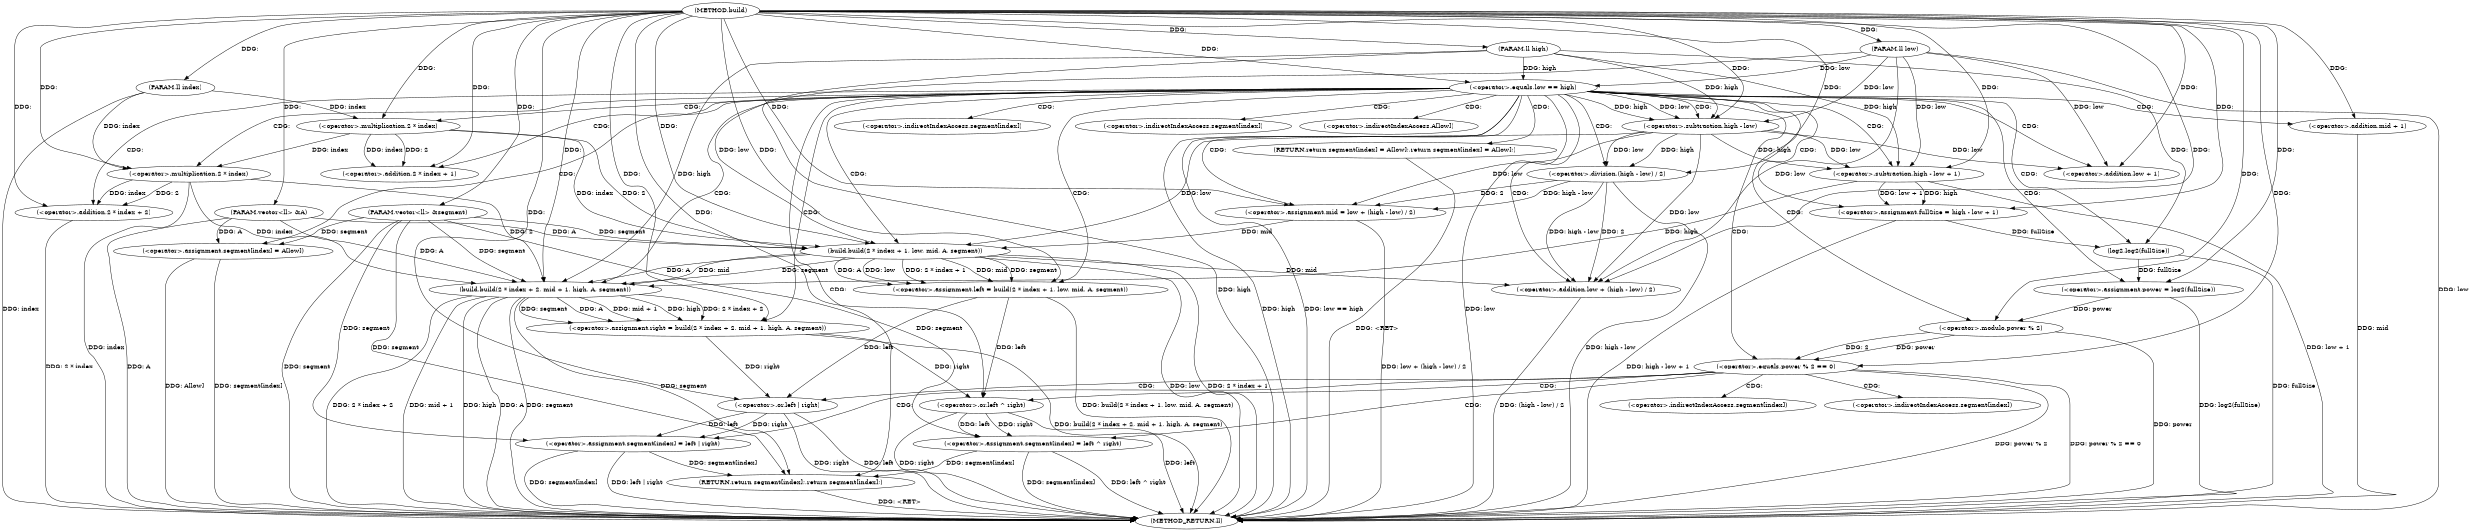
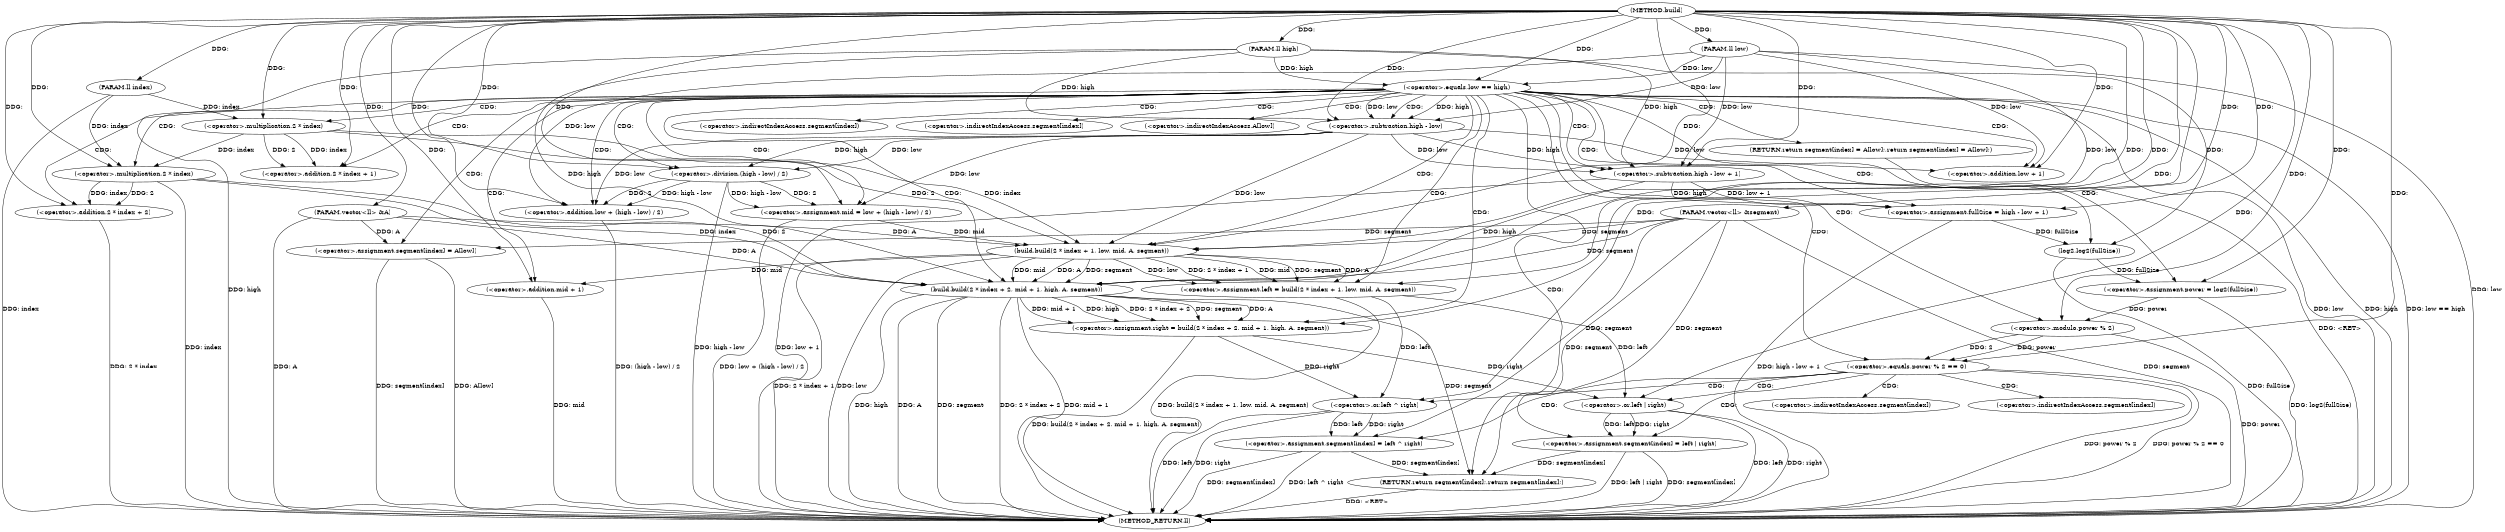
  digraph {
    n1 [label="(METHOD,build)"]
    n2 [label="(PARAM,ll index)"]
    n3 [label="(PARAM,ll low)"]
    n4 [label="(PARAM,ll high)"]
    n5 [label="(PARAM,vector<ll> &A)"]
    n6 [label="(PARAM,vector<ll> &segment)"]
    n7 [label="(<operator>.assignment,mid = low + (high - low) / 2)"]
    n8 [label="(<operator>.assignment,fullSize = high - low + 1)"]
    n9 [label="(<operator>.assignment,left = build(2 * index + 1, low, mid, A, segment))"]
    n10 [label="(<operator>.assignment,right = build(2 * index + 2, mid + 1, high, A, segment))"]
    n11 [label="(<operator>.assignment,power = log2(fullSize))"]
    n12 [label="(<operator>.equals,low == high)"]
    n13 [label="(<operator>.equals,power % 2 == 0)"]
    n14 [label="(<operator>.addition,low + (high - low) / 2)"]
    n15 [label="(<operator>.subtraction,high - low + 1)"]
    n16 [label="(build,build(2 * index + 1, low, mid, A, segment))"]
    n17 [label="(build,build(2 * index + 2, mid + 1, high, A, segment))"]
    n18 [label="(<operator>.division,(high - low) / 2)"]
    n19 [label="(<operator>.addition,low + 1)"]
    n20 [label="(<operator>.addition,2 * index + 1)"]
    n21 [label="(<operator>.addition,2 * index + 2)"]
    n22 [label="(<operator>.addition,mid + 1)"]
    n23 [label="(<operator>.modulo,power % 2)"]
    n24 [label="(<operator>.or,left ^ right)"]
    n25 [label="(<operator>.subtraction,high - low)"]
    n26 [label="(<operator>.multiplication,2 * index)"]
    n27 [label="(<operator>.multiplication,2 * index)"]
    n28 [label="(<operator>.or,left | right)"]
    n29 [label="(METHOD_RETURN,ll)"]
    n30 [label="(log2,log2(fullSize))"]
    n31 [label="(<operator>.assignment,segment[index] = A[low])"]
    n32 [label="(RETURN,return segment[index];,return segment[index];)"]
    n33 [label="(<operator>.assignment,segment[index] = left ^ right)"]
    n34 [label="(<operator>.assignment,segment[index] = left | right)"]
    n35 [label="(RETURN,return segment[index] = A[low];,return segment[index] = A[low];)"]
    n36 [label="(<operator>.indirectIndexAccess,segment[index])"]
    n37 [label="(<operator>.indirectIndexAccess,segment[index])"]
    n38 [label="(<operator>.indirectIndexAccess,A[low])"]
    n39 [label="(<operator>.indirectIndexAccess,segment[index])"]
    n40 [label="(<operator>.indirectIndexAccess,segment[index])"]
    n1 -> n2 [label="DDG: "]
    n1 -> n3 [label="DDG: "]
    n1 -> n4 [label="DDG: "]
    n1 -> n5 [label="DDG: "]
    n1 -> n6 [label="DDG: "]
    n1 -> n7 [label="DDG: "]
    n1 -> n8 [label="DDG: "]
    n1 -> n9 [label="DDG: "]
    n1 -> n10 [label="DDG: "]
    n1 -> n11 [label="DDG: "]
    n1 -> n12 [label="DDG: "]
    n1 -> n13 [label="DDG: "]
    n1 -> n14 [label="DDG: "]
    n1 -> n15 [label="DDG: "]
    n1 -> n16 [label="DDG: "]
    n1 -> n17 [label="DDG: "]
    n1 -> n18 [label="DDG: "]
    n1 -> n19 [label="DDG: "]
    n1 -> n20 [label="DDG: "]
    n1 -> n21 [label="DDG: "]
    n1 -> n22 [label="DDG: "]
    n1 -> n23 [label="DDG: "]
    n1 -> n24 [label="DDG: "]
    n1 -> n25 [label="DDG: "]
    n1 -> n26 [label="DDG: "]
    n1 -> n27 [label="DDG: "]
    n1 -> n28 [label="DDG: "]
    n2 -> n26 [label="DDG: index"]
    n2 -> n27 [label="DDG: index"]
    n2 -> n29 [label="DDG: index"]
    n3 -> n12 [label="DDG: low"]
    n3 -> n14 [label="DDG: low"]
    n3 -> n15 [label="DDG: low"]
    n3 -> n16 [label="DDG: low"]
    n3 -> n19 [label="DDG: low"]
    n3 -> n25 [label="DDG: low"]
    n3 -> n29 [label="DDG: low"]
    n4 -> n12 [label="DDG: high"]
    n4 -> n15 [label="DDG: high"]
    n4 -> n17 [label="DDG: high"]
    n4 -> n25 [label="DDG: high"]
    n4 -> n29 [label="DDG: high"]
    n4 -> n30 [label="DDG: "]
    n5 -> n16 [label="DDG: A"]
    n5 -> n17 [label="DDG: A"]
    n5 -> n29 [label="DDG: A"]
    n5 -> n31 [label="DDG: A"]
    n6 -> n16 [label="DDG: segment"]
    n6 -> n17 [label="DDG: segment"]
    n6 -> n29 [label="DDG: segment"]
    n6 -> n31 [label="DDG: segment"]
    n6 -> n32 [label="DDG: segment"]
    n6 -> n33 [label="DDG: segment"]
    n6 -> n34 [label="DDG: segment"]
    n7 -> n16 [label="DDG: mid"]
    n7 -> n29 [label="DDG: low + (high - low) / 2"]
    n8 -> n29 [label="DDG: high - low + 1"]
    n8 -> n30 [label="DDG: fullSize"]
    n9 -> n24 [label="DDG: left"]
    n9 -> n28 [label="DDG: left"]
    n9 -> n29 [label="DDG: build(2 * index + 1, low, mid, A, segment)"]
    n10 -> n24 [label="DDG: right"]
    n10 -> n28 [label="DDG: right"]
    n10 -> n29 [label="DDG: build(2 * index + 2, mid + 1, high, A, segment)"]
    n11 -> n23 [label="DDG: power"]
    n11 -> n29 [label="DDG: log2(fullSize)"]
    n12 -> n7 [label="CDG: "]
    n12 -> n8 [label="CDG: "]
    n12 -> n9 [label="CDG: "]
    n12 -> n10 [label="CDG: "]
    n12 -> n11 [label="CDG: "]
    n12 -> n13 [label="CDG: "]
    n12 -> n14 [label="CDG: "]
    n12 -> n15 [label="CDG: "]
    n12 -> n16 [label="CDG: "]
    n12 -> n17 [label="CDG: "]
    n12 -> n18 [label="CDG: "]
    n12 -> n19 [label="CDG: "]
    n12 -> n20 [label="CDG: "]
    n12 -> n21 [label="CDG: "]
    n12 -> n22 [label="CDG: "]
    n12 -> n23 [label="CDG: "]
    n12 -> n25 [label="DDG: high"]
    n12 -> n25 [label="DDG: low"]
    n12 -> n25 [label="CDG: "]
    n12 -> n26 [label="CDG: "]
    n12 -> n27 [label="CDG: "]
    n12 -> n29 [label="DDG: low"]
    n12 -> n29 [label="DDG: high"]
    n12 -> n29 [label="DDG: low == high"]
    n12 -> n30 [label="CDG: "]
    n12 -> n31 [label="CDG: "]
    n12 -> n32 [label="CDG: "]
    n12 -> n35 [label="CDG: "]
    n12 -> n36 [label="CDG: "]
    n12 -> n37 [label="CDG: "]
    n12 -> n38 [label="CDG: "]
    n13 -> n24 [label="CDG: "]
    n13 -> n28 [label="CDG: "]
    n13 -> n29 [label="DDG: power % 2"]
    n13 -> n29 [label="DDG: power % 2 == 0"]
    n13 -> n33 [label="CDG: "]
    n13 -> n34 [label="CDG: "]
    n13 -> n39 [label="CDG: "]
    n13 -> n40 [label="CDG: "]
    n14 -> n29 [label="DDG: (high - low) / 2"]
    n15 -> n8 [label="DDG: low + 1"]
    n15 -> n8 [label="DDG: high"]
    n15 -> n17 [label="DDG: high"]
    n15 -> n29 [label="DDG: low + 1"]
    n16 -> n9 [label="DDG: low"]
    n16 -> n9 [label="DDG: 2 * index + 1"]
    n16 -> n9 [label="DDG: mid"]
    n16 -> n9 [label="DDG: segment"]
    n16 -> n9 [label="DDG: A"]
    n16 -> n17 [label="DDG: A"]
    n16 -> n17 [label="DDG: segment"]
    n16 -> n17 [label="DDG: mid"]
-   n16 -> n14 [label="DDG: mid"]
+   n16 -> n22 [label="DDG: mid"]
    n16 -> n29 [label="DDG: 2 * index + 1"]
    n16 -> n29 [label="DDG: low"]
    n17 -> n10 [label="DDG: A"]
    n17 -> n10 [label="DDG: mid + 1"]
    n17 -> n10 [label="DDG: high"]
    n17 -> n10 [label="DDG: 2 * index + 2"]
    n17 -> n10 [label="DDG: segment"]
    n17 -> n29 [label="DDG: 2 * index + 2"]
    n17 -> n29 [label="DDG: mid + 1"]
    n17 -> n29 [label="DDG: high"]
    n17 -> n29 [label="DDG: A"]
    n17 -> n29 [label="DDG: segment"]
    n17 -> n32 [label="DDG: segment"]
    n18 -> n7 [label="DDG: 2"]
    n18 -> n7 [label="DDG: high - low"]
    n18 -> n14 [label="DDG: 2"]
    n18 -> n14 [label="DDG: high - low"]
    n18 -> n29 [label="DDG: high - low"]
    n21 -> n29 [label="DDG: 2 * index"]
    n22 -> n29 [label="DDG: mid"]
    n23 -> n13 [label="DDG: power"]
    n23 -> n13 [label="DDG: 2"]
    n23 -> n29 [label="DDG: power"]
    n24 -> n29 [label="DDG: left"]
    n24 -> n29 [label="DDG: right"]
    n24 -> n33 [label="DDG: right"]
    n24 -> n33 [label="DDG: left"]
    n25 -> n7 [label="DDG: low"]
    n25 -> n14 [label="DDG: low"]
    n25 -> n15 [label="DDG: high"]
    n25 -> n15 [label="DDG: low"]
    n25 -> n16 [label="DDG: low"]
    n25 -> n18 [label="DDG: high"]
    n25 -> n18 [label="DDG: low"]
    n25 -> n19 [label="DDG: low"]
    n26 -> n16 [label="DDG: index"]
    n26 -> n16 [label="DDG: 2"]
    n26 -> n20 [label="DDG: index"]
    n26 -> n20 [label="DDG: 2"]
    n26 -> n27 [label="DDG: index"]
    n27 -> n17 [label="DDG: index"]
    n27 -> n17 [label="DDG: 2"]
    n27 -> n21 [label="DDG: index"]
    n27 -> n21 [label="DDG: 2"]
    n27 -> n29 [label="DDG: index"]
    n28 -> n29 [label="DDG: left"]
    n28 -> n29 [label="DDG: right"]
    n28 -> n34 [label="DDG: left"]
    n28 -> n34 [label="DDG: right"]
    n30 -> n11 [label="DDG: fullSize"]
    n30 -> n29 [label="DDG: fullSize"]
    n31 -> n29 [label="DDG: segment[index]"]
    n31 -> n29 [label="DDG: A[low]"]
    n32 -> n29 [label="DDG: <RET>"]
    n33 -> n29 [label="DDG: segment[index]"]
    n33 -> n29 [label="DDG: left ^ right"]
    n33 -> n32 [label="DDG: segment[index]"]
    n34 -> n29 [label="DDG: segment[index]"]
    n34 -> n29 [label="DDG: left | right"]
    n34 -> n32 [label="DDG: segment[index]"]
    n35 -> n29 [label="DDG: <RET>"]
  }
